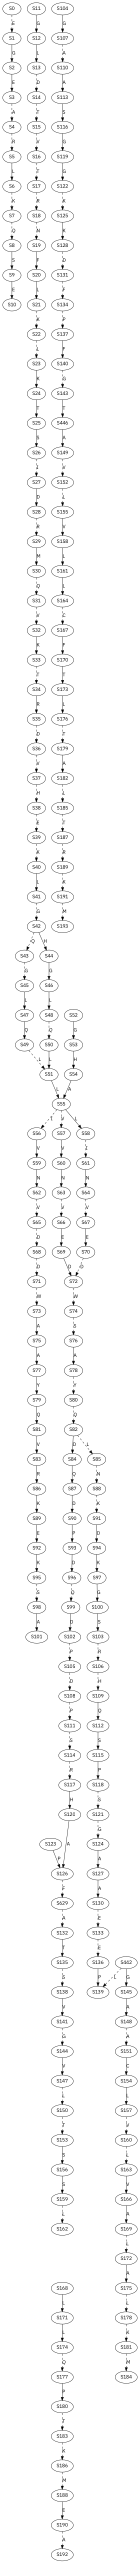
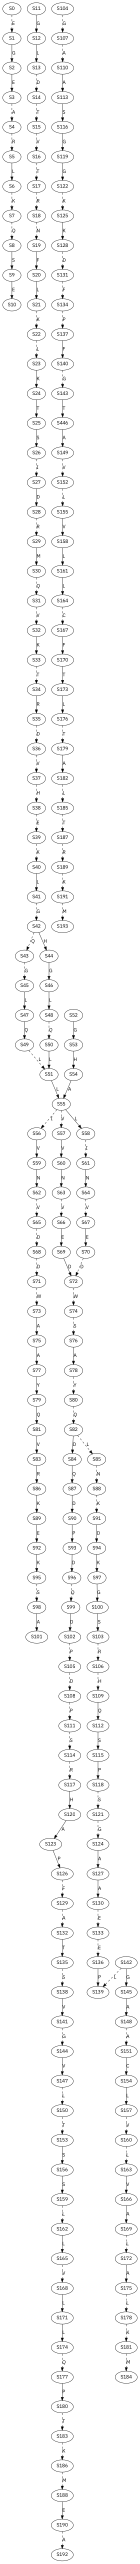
  strict digraph {
    fontname="IBM Plex Sans"
    node [fontname="IBM Plex Sans"]
    edge [fontname="IBM Plex Sans" style=solid]
    S0
    S1
    S2
    S3
    S4
    S5
    S6
    S7
    S8
    S9
    S10
    S11
    S12
    S13
    S14
    S15
    S16
    S17
    S18
    S19
    S20
    S21
    S22
    S23
    S24
    S25
    S26
    S27
    S28
    S29
    S30
    S31
    S32
    S33
    S34
    S35
    S36
    S37
    S38
    S39
    S40
    S41
    S42
    S43
    S44
    S45
    S46
    S47
    S48
    S49
    S50
    S51
    S55
    S52
    S53
    S54
    S56
    S57
    S58
    S59
    S60
    S61
    S62
    S63
    S64
    S65
    S66
    S67
    S68
    S69
    S70
    S71
    S72
    S73
    S74
    S75
    S76
    S77
    S78
    S79
    S80
    S81
    S82
    S83
    S84
    S85
    S86
    S87
    S88
    S89
    S90
    S91
    S92
    S93
    S94
    S95
    S96
    S97
    S98
    S99
    S100
    S101
    S102
    S103
    S105
    S106
    S104
    S107
    S108
    S109
    S110
    S111
    S112
    S113
    S114
    S115
    S116
    S117
    S118
    S119
    S120
    S121
    S122
    S123
    S124
    S125
    S126
    S127
    S128
-   S129 [label=S629]
+   S129
    S130
    S131
    S132
    S133
    S134
    S135
    S136
    S137
    S138
    S139
    S140
    S141
    S143
    S144
-   S142 [label=S442]
+   S142
    S145
    n147 [label=S446]
    S147
    S148
    S149
    S150
    S151
    S152
    S153
    S154
    S155
    S156
    S157
    S158
    S159
    S160
    S161
    S162
    S163
    S164
+   S165
    S166
    S167
    S168
    S169
    S170
    S171
    S172
    S173
    S174
    S175
    S176
    S177
    S178
    S179
    S180
    S181
    S182
    S183
    S184
    S185
    S186
    S187
    S188
    S189
    S190
    S191
    S192
    S193
    S0 -> S1 [label=E style=dashed]
    S1 -> S2 [label=G]
    S2 -> S3 [label=E]
    S3 -> S4 [label=A style=dashed]
    S4 -> S5 [label=R style=dashed]
    S5 -> S6 [label=L]
    S6 -> S7 [label=K style=dashed]
    S7 -> S8 [label=Q style=dashed]
    S8 -> S9 [label=S]
    S9 -> S10 [label=E]
    S11 -> S12 [label=G]
    S12 -> S13 [label=L]
    S13 -> S14 [label=D style=dashed]
    S14 -> S15 [label=T style=dashed]
    S15 -> S16 [label=V style=dashed]
    S16 -> S17 [label=T style=dashed]
    S17 -> S18 [label=R style=dashed]
    S18 -> S19 [label=N style=dashed]
    S19 -> S20 [label=F]
    S20 -> S21 [label=L]
    S21 -> S22 [label=K style=dashed]
    S22 -> S23 [label=L style=dashed]
    S23 -> S24 [label=K]
    S24 -> S25 [label=T]
    S25 -> S26 [label=S]
    S26 -> S27 [label=I style=dashed]
    S27 -> S28 [label=D]
    S28 -> S29 [label=R style=dashed]
    S29 -> S30 [label=M]
    S30 -> S31 [label=Q style=dashed]
    S31 -> S32 [label=V style=dashed]
    S32 -> S33 [label=K]
    S33 -> S34 [label=T style=dashed]
    S34 -> S35 [label=R]
    S35 -> S36 [label=D style=dashed]
    S36 -> S37 [label=V style=dashed]
    S37 -> S38 [label=H style=dashed]
    S38 -> S39 [label=E style=dashed]
    S39 -> S40 [label=K style=dashed]
    S40 -> S41 [label=L]
    S41 -> S42 [label=G style=dashed]
    S42 -> S43 [label=Q style=dashed]
    S42 -> S44 [label=H]
    S43 -> S45 [label=G style=dashed]
    S44 -> S46 [label=G]
    S45 -> S47 [label=L]
    S46 -> S48 [label=L]
    S47 -> S49 [label=Q]
    S48 -> S50 [label=Q style=dashed]
    S49 -> S51 [label=L style=dashed]
    S50 -> S51 [label=L]
    S51 -> S55 [label=L]
    S55 -> S56 [label=I style=dashed]
    S55 -> S57 [label=V style=dashed]
    S55 -> S58 [label=L]
    S52 -> S53 [label=G]
    S53 -> S54 [label=H]
    S54 -> S55 [label=A]
    S56 -> S59 [label=V]
    S57 -> S60 [label=V]
    S58 -> S61 [label=I style=dashed]
    S59 -> S62 [label=N]
    S60 -> S63 [label=N]
    S61 -> S64 [label=N]
    S62 -> S65 [label=V style=dashed]
    S63 -> S66 [label=V style=dashed]
    S64 -> S67 [label=V style=dashed]
    S65 -> S68 [label=D style=dashed]
    S66 -> S69 [label=E]
    S67 -> S70 [label=E]
    S68 -> S71 [label=D style=dashed]
    S69 -> S72 [label=D]
    S70 -> S72 [label=D style=dashed]
    S71 -> S73 [label=W style=dashed]
    S72 -> S74 [label=W style=dashed]
    S73 -> S75 [label=A]
    S74 -> S76 [label=S style=dashed]
    S75 -> S77 [label=A]
    S76 -> S78 [label=A]
    S77 -> S79 [label=Y]
    S78 -> S80 [label=Y style=dashed]
    S79 -> S81 [label=Q]
    S80 -> S82 [label=Q style=dashed]
    S81 -> S83 [label=V]
    S82 -> S84 [label=D]
    S82 -> S85 [label=L style=dashed]
    S83 -> S86 [label=R]
    S84 -> S87 [label=Q]
    S85 -> S88 [label=N style=dashed]
    S86 -> S89 [label=K]
    S87 -> S90 [label=D]
    S88 -> S91 [label=K style=dashed]
    S89 -> S92 [label=E]
    S90 -> S93 [label=P]
    S91 -> S94 [label=D]
    S92 -> S95 [label=K]
    S93 -> S96 [label=D]
    S94 -> S97 [label=K]
    S95 -> S98 [label=S style=dashed]
    S96 -> S99 [label=Q style=dashed]
    S97 -> S100 [label=G]
    S98 -> S101 [label=A]
    S99 -> S102 [label=D]
    S100 -> S103 [label=S]
    S102 -> S105 [label=P style=dashed]
    S103 -> S106 [label=R style=dashed]
    S105 -> S108 [label=D style=dashed]
    S106 -> S109 [label=H style=dashed]
-   S104 -> S107 [label=G]
+   S104 -> S107 [label=G style=dashed]
    S107 -> S110 [label=A style=dashed]
    S108 -> S111 [label=P style=dashed]
    S109 -> S112 [label=Q]
    S110 -> S113 [label=A]
    S111 -> S114 [label=S style=dashed]
    S112 -> S115 [label=S]
    S113 -> S116 [label=S]
    S114 -> S117 [label=R style=dashed]
    S115 -> S118 [label=P]
    S116 -> S119 [label=G]
    S117 -> S120 [label=H]
    S118 -> S121 [label=S style=dashed]
    S119 -> S122 [label=G]
-   S120 -> S126 [label=A]
+   S120 -> S123 [label=A]
    S121 -> S124 [label=G style=dashed]
    S122 -> S125 [label=K style=dashed]
    S123 -> S126 [label=P]
    S124 -> S127 [label=A]
    S125 -> S128 [label=K]
    S126 -> S129 [label=F style=dashed]
    S127 -> S130 [label=A]
    S128 -> S131 [label=D style=dashed]
    S129 -> S132 [label=A style=dashed]
    S130 -> S133 [label=E style=dashed]
    S131 -> S134 [label=F style=dashed]
    S132 -> S135 [label=T]
    S133 -> S136 [label=E style=dashed]
    S134 -> S137 [label=P style=dashed]
    S135 -> S138 [label=S style=dashed]
    S136 -> S139 [label=P]
    S137 -> S140 [label=F]
    S138 -> S141 [label=V]
    S140 -> S143 [label=G style=dashed]
    S141 -> S144 [label=G style=dashed]
    S143 -> n147 [label=T]
    S144 -> S147 [label=V]
    S142 -> S139 [label=L style=dashed]
    S142 -> S145 [label=G]
    S145 -> S148 [label=A]
    n147 -> S149 [label=A]
    S147 -> S150 [label=L style=dashed]
    S148 -> S151 [label=A style=dashed]
    S149 -> S152 [label=V style=dashed]
    S150 -> S153 [label=T style=dashed]
    S151 -> S154 [label=C]
    S152 -> S155 [label=L style=dashed]
    S153 -> S156 [label=S]
    S154 -> S157 [label=L]
    S155 -> S158 [label=V]
    S156 -> S159 [label=S]
    S157 -> S160 [label=V style=dashed]
    S158 -> S161 [label=L]
    S159 -> S162 [label=L style=dashed]
    S160 -> S163 [label=L style=dashed]
    S161 -> S164 [label=L]
+   S162 -> S165 [label=L]
    S163 -> S166 [label=V]
    S164 -> S167 [label=C style=dashed]
+   S165 -> S168 [label=V style=dashed]
    S166 -> S169 [label=A]
    S167 -> S170 [label=F]
    S168 -> S171 [label=L]
    S169 -> S172 [label=L style=dashed]
    S170 -> S173 [label=T]
    S171 -> S174 [label=L]
    S172 -> S175 [label=A]
    S173 -> S176 [label=L]
    S174 -> S177 [label=Q style=dashed]
    S175 -> S178 [label=L style=dashed]
    S176 -> S179 [label=T style=dashed]
    S177 -> S180 [label=P]
    S178 -> S181 [label=K style=dashed]
    S179 -> S182 [label=A]
    S180 -> S183 [label=T style=dashed]
    S181 -> S184 [label=M style=dashed]
    S182 -> S185 [label=L style=dashed]
    S183 -> S186 [label=K style=dashed]
    S185 -> S187 [label=T style=dashed]
    S186 -> S188 [label=M style=dashed]
    S187 -> S189 [label=R style=dashed]
    S188 -> S190 [label=E]
    S189 -> S191 [label=K style=dashed]
    S190 -> S192 [label=A style=dashed]
    S191 -> S193 [label=M style=dashed]
  }
